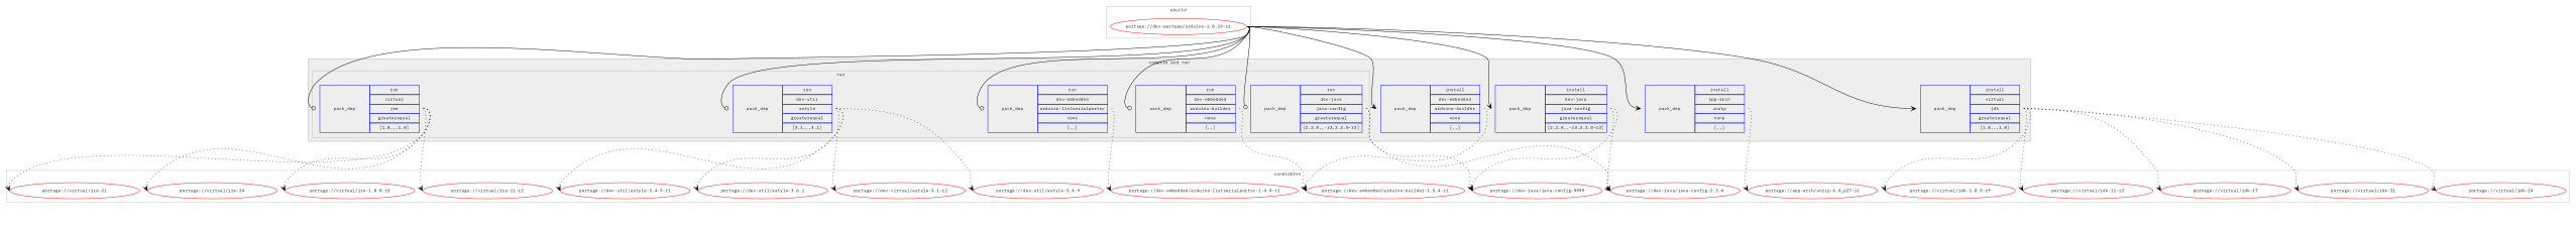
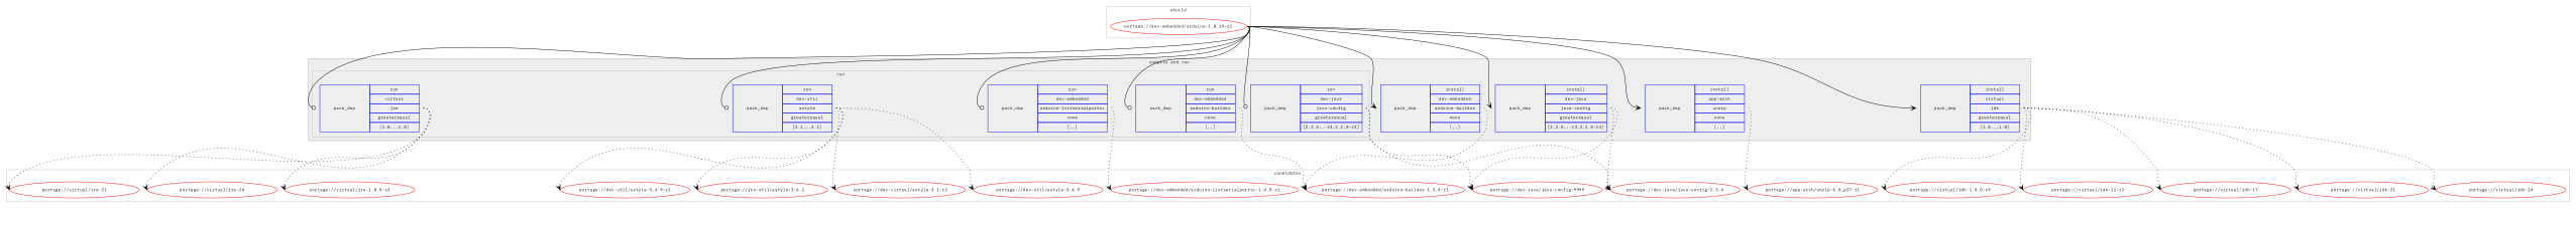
  digraph {
    compound=true
    concentrate=true
    fontname="IBM Plex Mono"
    fontsize=10
    newrank=true
    rankdir=TB
    ranksep=1.5
    node [color=red fontname="IBM Plex Mono" fontsize=10]
    edge [arrowhead=vee fontname="IBM Plex Mono" headport=w style=dotted tailport=e weight=100]
-   n1 [label="portage://dev-portage/arduino-1.8.19-r1" width=4]
+   n1 [label="portage://dev-embedded/arduino-1.8.19-r1" width=4]
    n2 [color=blue label=<<TABLE BORDER="0" CELLBORDER="1" CELLSPACING="0" CELLPADDING="4" WIDTH="220"><TR><TD ROWSPAN="6" CELLPADDING="30">pack_dep</TD></TR><TR><TD WIDTH="110">install</TD></TR><TR><TD>app-arch</TD></TR><TR><TD>unzip</TD></TR><TR><TD>none</TD></TR><TR><TD>[,,]</TD></TR></TABLE>> shape=none]
    n3 [color=blue label=<<TABLE BORDER="0" CELLBORDER="1" CELLSPACING="0" CELLPADDING="4" WIDTH="220"><TR><TD ROWSPAN="6" CELLPADDING="30">pack_dep</TD></TR><TR><TD WIDTH="110">install</TD></TR><TR><TD>dev-embedded</TD></TR><TR><TD>arduino-builder</TD></TR><TR><TD>none</TD></TR><TR><TD>[,,]</TD></TR></TABLE>> shape=none]
    n4 [color=blue label=<<TABLE BORDER="0" CELLBORDER="1" CELLSPACING="0" CELLPADDING="4" WIDTH="220"><TR><TD ROWSPAN="6" CELLPADDING="30">pack_dep</TD></TR><TR><TD WIDTH="110">install</TD></TR><TR><TD>dev-java</TD></TR><TR><TD>java-config</TD></TR><TR><TD>greaterequal</TD></TR><TR><TD>[2.2.0,,-r3,2.2.0-r3]</TD></TR></TABLE>> shape=none]
    n5 [color=blue label=<<TABLE BORDER="0" CELLBORDER="1" CELLSPACING="0" CELLPADDING="4" WIDTH="220"><TR><TD ROWSPAN="6" CELLPADDING="30">pack_dep</TD></TR><TR><TD WIDTH="110">install</TD></TR><TR><TD>virtual</TD></TR><TR><TD>jdk</TD></TR><TR><TD>greaterequal</TD></TR><TR><TD>[1.8,,,1.8]</TD></TR></TABLE>> shape=none]
    n6 [color=blue label=<<TABLE BORDER="0" CELLBORDER="1" CELLSPACING="0" CELLPADDING="4" WIDTH="220"><TR><TD ROWSPAN="6" CELLPADDING="30">pack_dep</TD></TR><TR><TD WIDTH="110">run</TD></TR><TR><TD>dev-embedded</TD></TR><TR><TD>arduino-builder</TD></TR><TR><TD>none</TD></TR><TR><TD>[,,]</TD></TR></TABLE>> shape=none]
    n7 [color=blue label=<<TABLE BORDER="0" CELLBORDER="1" CELLSPACING="0" CELLPADDING="4" WIDTH="220"><TR><TD ROWSPAN="6" CELLPADDING="30">pack_dep</TD></TR><TR><TD WIDTH="110">run</TD></TR><TR><TD>dev-embedded</TD></TR><TR><TD>arduino-listserialportsc</TD></TR><TR><TD>none</TD></TR><TR><TD>[,,]</TD></TR></TABLE>> shape=none]
    n8 [color=blue label=<<TABLE BORDER="0" CELLBORDER="1" CELLSPACING="0" CELLPADDING="4" WIDTH="220"><TR><TD ROWSPAN="6" CELLPADDING="30">pack_dep</TD></TR><TR><TD WIDTH="110">run</TD></TR><TR><TD>dev-java</TD></TR><TR><TD>java-config</TD></TR><TR><TD>greaterequal</TD></TR><TR><TD>[2.2.0,,-r3,2.2.0-r3]</TD></TR></TABLE>> shape=none]
    n9 [color=blue label=<<TABLE BORDER="0" CELLBORDER="1" CELLSPACING="0" CELLPADDING="4" WIDTH="220"><TR><TD ROWSPAN="6" CELLPADDING="30">pack_dep</TD></TR><TR><TD WIDTH="110">run</TD></TR><TR><TD>dev-util</TD></TR><TR><TD>astyle</TD></TR><TR><TD>greaterequal</TD></TR><TR><TD>[3.1,,,3.1]</TD></TR></TABLE>> shape=none]
    n10 [color=blue label=<<TABLE BORDER="0" CELLBORDER="1" CELLSPACING="0" CELLPADDING="4" WIDTH="220"><TR><TD ROWSPAN="6" CELLPADDING="30">pack_dep</TD></TR><TR><TD WIDTH="110">run</TD></TR><TR><TD>virtual</TD></TR><TR><TD>jre</TD></TR><TR><TD>greaterequal</TD></TR><TR><TD>[1.8,,,1.8]</TD></TR></TABLE>> shape=none]
    n11 [label="portage://app-arch/unzip-6.0_p27-r1" width=4]
    n12 [label="portage://dev-embedded/arduino-builder-1.5.4-r1" width=4]
    n13 [label="portage://dev-java/java-config-9999" width=4]
    n14 [label="portage://dev-java/java-config-2.3.4" width=4]
    n15 [label="portage://virtual/jdk-24" width=4]
    n16 [label="portage://virtual/jdk-21" width=4]
    n17 [label="portage://virtual/jdk-17" width=4]
    n18 [label="portage://virtual/jdk-11-r2" width=4]
    n19 [label="portage://virtual/jdk-1.8.0-r9" width=4]
    n20 [label="portage://dev-embedded/arduino-listserialportsc-1.4.0-r1" width=4]
-   n21 [label="portage://dev-util/astyle-3.6.1" width=4]
+   n21 [label="portage://jre-util/astyle-3.6.1" width=4]
    n22 [label="portage://dev-util/astyle-3.4.9-r1" width=4]
    n23 [label="portage://dev-util/astyle-3.4.9" width=4]
    n24 [label="portage://dev-virtual/astyle-3.1-r2" width=4]
    n25 [label="portage://virtual/jre-24" width=4]
    n26 [label="portage://virtual/jre-21" width=4]
-   n27 [label="portage://virtual/jre-11-r2" width=4]
    n28 [label="portage://virtual/jre-1.8.0-r3" width=4]
    subgraph cluster_1 {
      color=gray
      label=<<i>ebuild</i>>
      n1
    }
    subgraph cluster_2 {
      color=gray
      label=<<i>dependencies</i>>
      subgraph cluster_3 {
        color=gray
        fillcolor="#eeeeee"
        label=<<i>compile</i>>
        style=filled
        subgraph sub_4 {
          color=gray
          fillcolor="#eeeeee"
          label=<<i>compile</i>>
          style=filled
          n2
        }
        subgraph sub_5 {
          color=gray
          fillcolor="#eeeeee"
          label=<<i>compile</i>>
          style=filled
          n3
        }
        subgraph sub_6 {
          color=gray
          fillcolor="#eeeeee"
          label=<<i>compile</i>>
          style=filled
          n4
        }
        subgraph sub_7 {
          color=gray
          fillcolor="#eeeeee"
          label=<<i>compile</i>>
          style=filled
          n5
        }
      }
      subgraph cluster_8 {
        color=gray
        fillcolor="#eeeeee"
        label=<<i>compile and run</i>>
        style=filled
      }
      subgraph cluster_9 {
        color=gray
        fillcolor="#eeeeee"
        label=<<i>run</i>>
        style=filled
        subgraph sub_10 {
          color=gray
          fillcolor="#eeeeee"
          label=<<i>run</i>>
          style=filled
          n6
        }
        subgraph sub_11 {
          color=gray
          fillcolor="#eeeeee"
          label=<<i>run</i>>
          style=filled
          n7
        }
        subgraph sub_12 {
          color=gray
          fillcolor="#eeeeee"
          label=<<i>run</i>>
          style=filled
          n8
        }
        subgraph sub_13 {
          color=gray
          fillcolor="#eeeeee"
          label=<<i>run</i>>
          style=filled
          n9
        }
        subgraph sub_14 {
          color=gray
          fillcolor="#eeeeee"
          label=<<i>run</i>>
          style=filled
          n10
        }
      }
    }
    subgraph cluster_15 {
      color=gray
      label=<<i>candidates</i>>
      rank=same
      subgraph sub_16 {
        color=black
        label=<<i>candidates</i>>
        nodesep=1
        rank=same
        n11
      }
      subgraph sub_17 {
        color=black
        label=<<i>candidates</i>>
        nodesep=1
        rank=same
        n12
      }
      subgraph sub_18 {
        color=black
        label=<<i>candidates</i>>
        nodesep=1
        rank=same
        n13
        n14
      }
      subgraph sub_19 {
        color=black
        label=<<i>candidates</i>>
        nodesep=1
        rank=same
        n15
        n16
        n17
        n18
        n19
      }
      subgraph sub_20 {
        color=black
        label=<<i>candidates</i>>
        nodesep=1
        rank=same
        n12
      }
      subgraph sub_21 {
        color=black
        label=<<i>candidates</i>>
        nodesep=1
        rank=same
        n20
      }
      subgraph sub_22 {
        color=black
        label=<<i>candidates</i>>
        nodesep=1
        rank=same
        n13
        n14
      }
      subgraph sub_23 {
        color=black
        label=<<i>candidates</i>>
        nodesep=1
        rank=same
        n21
        n22
        n23
        n24
      }
      subgraph sub_24 {
        color=black
        label=<<i>candidates</i>>
        nodesep=1
        rank=same
        n25
        n26
-       n27
        n28
      }
    }
    n1 -> n2 [style=solid weight=20]
    n1 -> n3 [style=solid weight=20]
    n1 -> n4 [style=solid weight=20]
    n1 -> n5 [style=solid weight=20]
    n1 -> n6 [arrowhead=odot style=solid weight=20]
    n1 -> n7 [arrowhead=odot style=solid weight=20]
    n1 -> n8 [arrowhead=odot style=solid weight=20]
    n1 -> n9 [arrowhead=odot style=solid weight=20]
    n1 -> n10 [arrowhead=odot style=solid weight=20]
    n2 -> n11
    n3 -> n12
    n4 -> n13
    n4 -> n14
    n5 -> n15
    n5 -> n16
    n5 -> n17
    n5 -> n18
    n5 -> n19
    n6 -> n12
    n7 -> n20
    n8 -> n13
    n8 -> n14
    n9 -> n21
    n9 -> n22
    n9 -> n23
    n9 -> n24
    n10 -> n25
    n10 -> n26
-   n10 -> n27
    n10 -> n28
  }
